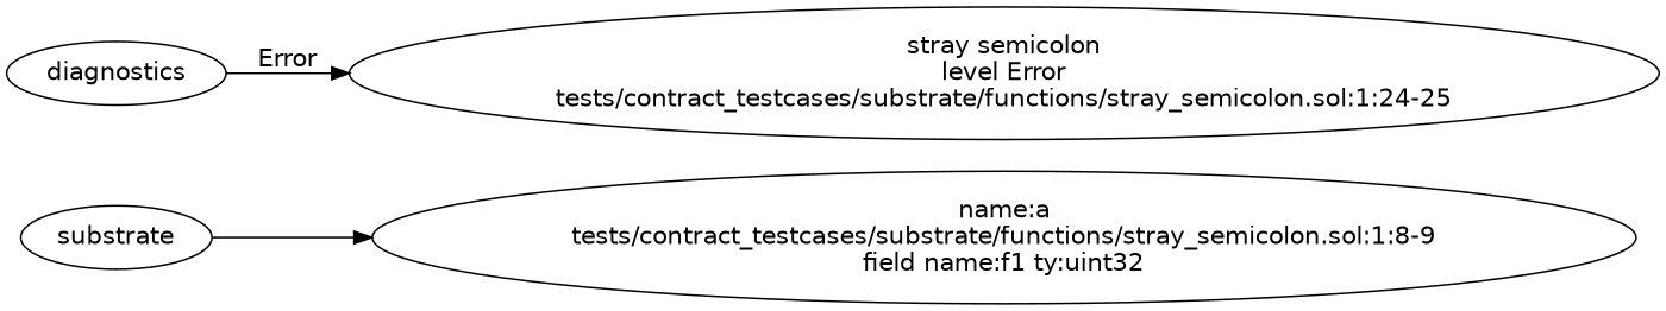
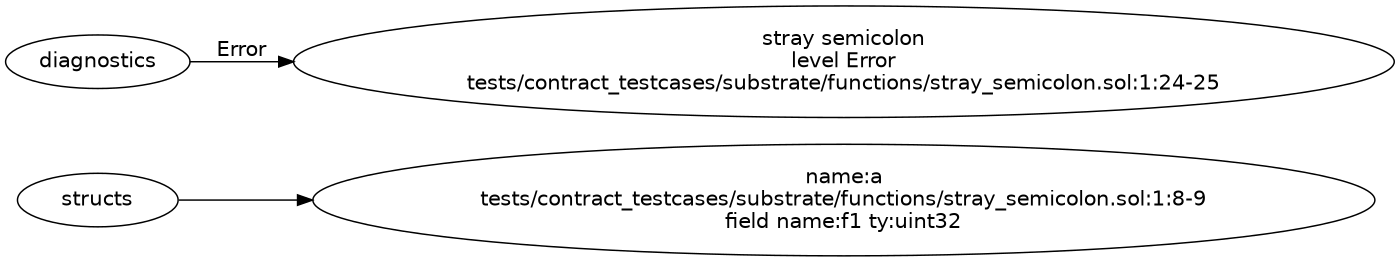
  strict digraph {
    rankdir=LR
    fontname="DejaVu Sans"
    node [fontname="DejaVu Sans"]
    edge [fontname="DejaVu Sans"]
    n1 [label="name:a\ntests/contract_testcases/substrate/functions/stray_semicolon.sol:1:8-9\nfield name:f1 ty:uint32"]
    n2 [label="stray semicolon\nlevel Error\ntests/contract_testcases/substrate/functions/stray_semicolon.sol:1:24-25"]
-   structs [label=substrate]
+   structs
    diagnostics
    structs -> n1
    diagnostics -> n2 [label=Error]
  }
